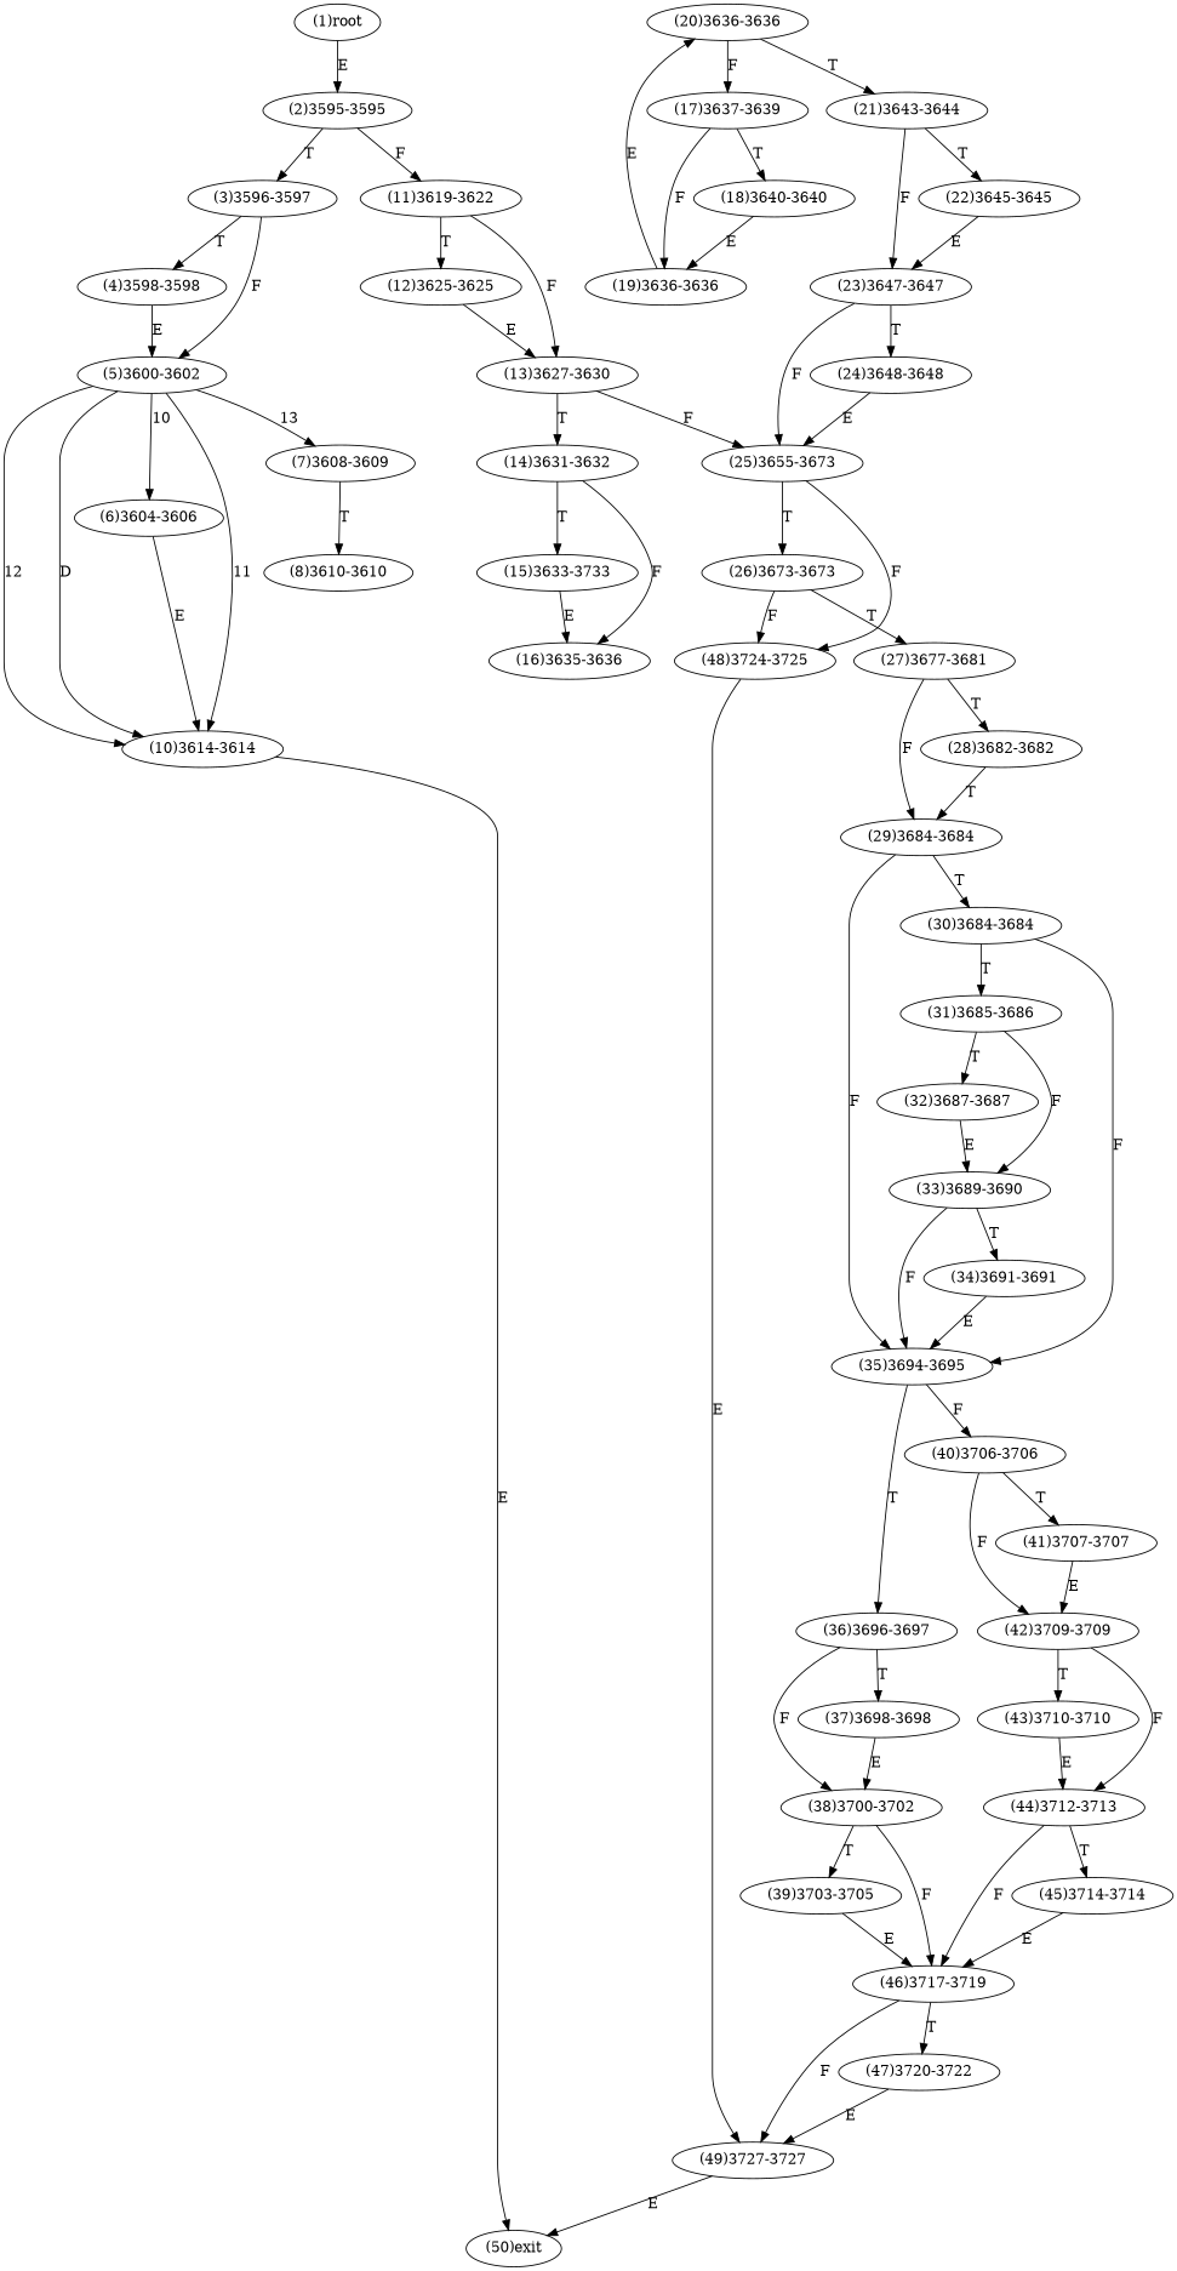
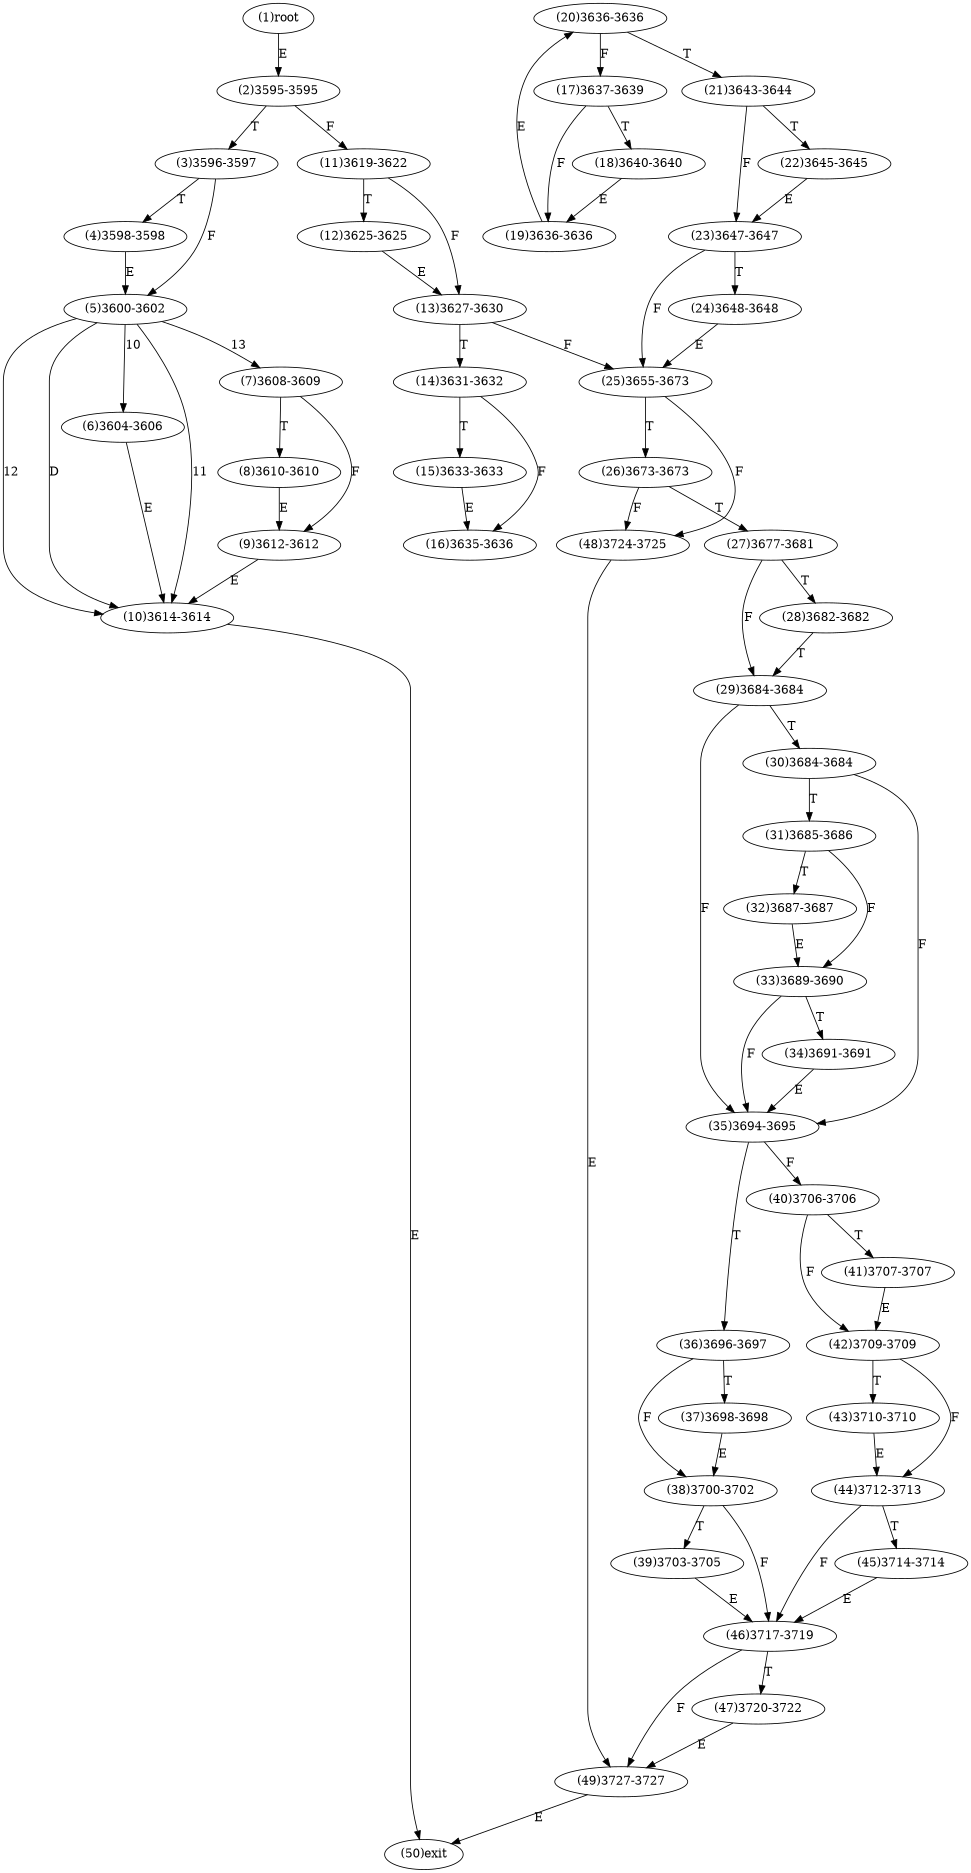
  digraph {
    n1 [label="(1)root"]
    n2 [label="(2)3595-3595"]
    n3 [label="(3)3596-3597"]
    n4 [label="(11)3619-3622"]
    n5 [label="(4)3598-3598"]
    n6 [label="(5)3600-3602"]
    n7 [label="(12)3625-3625"]
    n8 [label="(13)3627-3630"]
    n9 [label="(6)3604-3606"]
    n10 [label="(7)3608-3609"]
    n11 [label="(10)3614-3614"]
    n12 [label="(8)3610-3610"]
+   n13 [label="(9)3612-3612"]
    n14 [label="(50)exit"]
    n15 [label="(14)3631-3632"]
    n16 [label="(25)3655-3673"]
-   n17 [label="(15)3633-3733"]
+   n17 [label="(15)3633-3633"]
    n18 [label="(16)3635-3636"]
    n19 [label="(26)3673-3673"]
    n20 [label="(48)3724-3725"]
    n21 [label="(17)3637-3639"]
    n22 [label="(19)3636-3636"]
    n23 [label="(18)3640-3640"]
    n24 [label="(20)3636-3636"]
    n25 [label="(21)3643-3644"]
    n26 [label="(23)3647-3647"]
    n27 [label="(22)3645-3645"]
    n28 [label="(24)3648-3648"]
    n29 [label="(27)3677-3681"]
    n30 [label="(49)3727-3727"]
    n31 [label="(29)3684-3684"]
    n32 [label="(28)3682-3682"]
    n33 [label="(30)3684-3684"]
    n34 [label="(35)3694-3695"]
    n35 [label="(31)3685-3686"]
    n36 [label="(36)3696-3697"]
    n37 [label="(40)3706-3706"]
    n38 [label="(32)3687-3687"]
    n39 [label="(33)3689-3690"]
    n40 [label="(34)3691-3691"]
    n41 [label="(38)3700-3702"]
    n42 [label="(37)3698-3698"]
    n43 [label="(42)3709-3709"]
    n44 [label="(41)3707-3707"]
    n45 [label="(39)3703-3705"]
    n46 [label="(46)3717-3719"]
    n47 [label="(47)3720-3722"]
    n48 [label="(43)3710-3710"]
    n49 [label="(44)3712-3713"]
    n50 [label="(45)3714-3714"]
    n1 -> n2 [label=E]
    n2 -> n3 [label=T]
    n2 -> n4 [label=F]
    n3 -> n5 [label=T]
    n3 -> n6 [label=F]
    n4 -> n7 [label=T]
    n4 -> n8 [label=F]
    n5 -> n6 [label=E]
    n6 -> n9 [label=10]
    n6 -> n10 [label=13]
    n6 -> n11 [label=11]
    n6 -> n11 [label=12]
    n6 -> n11 [label=D]
    n7 -> n8 [label=E]
    n8 -> n15 [label=T]
    n8 -> n16 [label=F]
    n9 -> n11 [label=E]
    n10 -> n12 [label=T]
+   n10 -> n13 [label=F]
    n11 -> n14 [label=E]
+   n12 -> n13 [label=E]
+   n13 -> n11 [label=E]
    n15 -> n17 [label=T]
    n15 -> n18 [label=F]
    n16 -> n19 [label=T]
    n16 -> n20 [label=F]
    n17 -> n18 [label=E]
    n19 -> n20 [label=F]
    n19 -> n29 [label=T]
    n20 -> n30 [label=E]
    n21 -> n22 [label=F]
    n21 -> n23 [label=T]
    n22 -> n24 [label=E]
    n23 -> n22 [label=E]
    n24 -> n21 [label=F]
    n24 -> n25 [label=T]
    n25 -> n26 [label=F]
    n25 -> n27 [label=T]
    n26 -> n16 [label=F]
    n26 -> n28 [label=T]
    n27 -> n26 [label=E]
    n28 -> n16 [label=E]
    n29 -> n31 [label=F]
    n29 -> n32 [label=T]
    n30 -> n14 [label=E]
    n31 -> n33 [label=T]
    n31 -> n34 [label=F]
    n32 -> n31 [label=T]
    n33 -> n34 [label=F]
    n33 -> n35 [label=T]
    n34 -> n36 [label=T]
    n34 -> n37 [label=F]
    n35 -> n38 [label=T]
    n35 -> n39 [label=F]
    n36 -> n41 [label=F]
    n36 -> n42 [label=T]
    n37 -> n43 [label=F]
    n37 -> n44 [label=T]
    n38 -> n39 [label=E]
    n39 -> n34 [label=F]
    n39 -> n40 [label=T]
    n40 -> n34 [label=E]
    n41 -> n45 [label=T]
    n41 -> n46 [label=F]
    n42 -> n41 [label=E]
    n43 -> n48 [label=T]
    n43 -> n49 [label=F]
    n44 -> n43 [label=E]
    n45 -> n46 [label=E]
    n46 -> n30 [label=F]
    n46 -> n47 [label=T]
    n47 -> n30 [label=E]
    n48 -> n49 [label=E]
    n49 -> n46 [label=F]
    n49 -> n50 [label=T]
    n50 -> n46 [label=E]
  }
